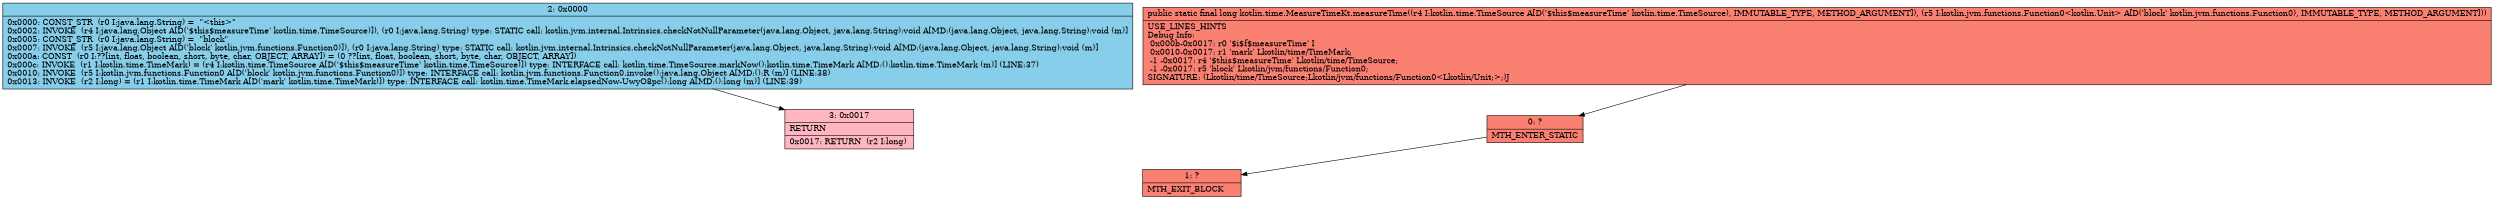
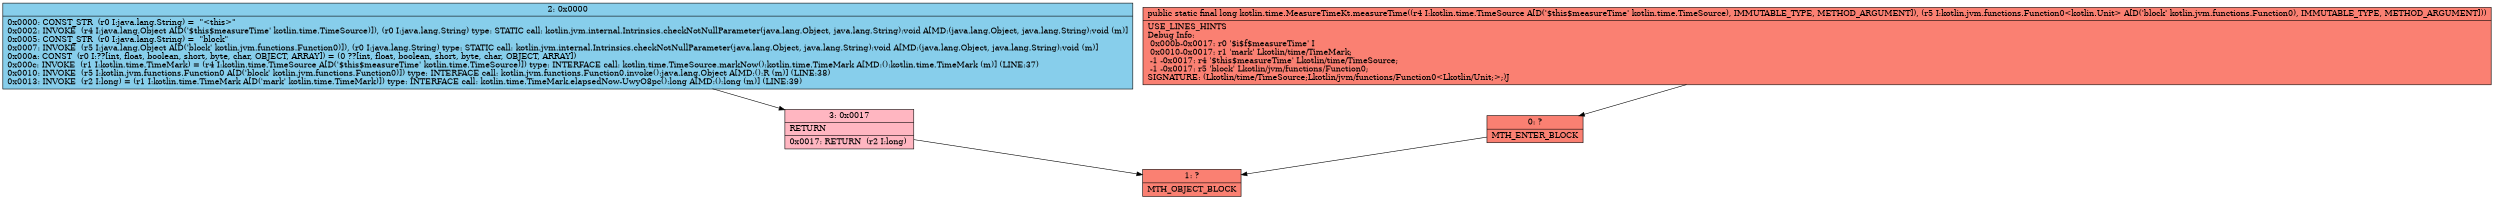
  digraph {
    node [fillcolor=salmon shape=record style=filled]
-   n1 [label="{0\:\ ?|MTH_ENTER_STATIC\l}"]
-   n2 [label="{1\:\ ?|MTH_EXIT_BLOCK\l}"]
+   n1 [label="{0\:\ ?|MTH_ENTER_BLOCK\l}"]
+   n2 [label="{1\:\ ?|MTH_OBJECT_BLOCK\l}"]
    n3 [fillcolor=skyblue label="{2\:\ 0x0000|0x0000: CONST_STR  (r0 I:java.lang.String) =  \"\<this\>\" \l0x0002: INVOKE  (r4 I:java.lang.Object A[D('$this$measureTime' kotlin.time.TimeSource)]), (r0 I:java.lang.String) type: STATIC call: kotlin.jvm.internal.Intrinsics.checkNotNullParameter(java.lang.Object, java.lang.String):void A[MD:(java.lang.Object, java.lang.String):void (m)]\l0x0005: CONST_STR  (r0 I:java.lang.String) =  \"block\" \l0x0007: INVOKE  (r5 I:java.lang.Object A[D('block' kotlin.jvm.functions.Function0)]), (r0 I:java.lang.String) type: STATIC call: kotlin.jvm.internal.Intrinsics.checkNotNullParameter(java.lang.Object, java.lang.String):void A[MD:(java.lang.Object, java.lang.String):void (m)]\l0x000a: CONST  (r0 I:??[int, float, boolean, short, byte, char, OBJECT, ARRAY]) = (0 ??[int, float, boolean, short, byte, char, OBJECT, ARRAY]) \l0x000c: INVOKE  (r1 I:kotlin.time.TimeMark) = (r4 I:kotlin.time.TimeSource A[D('$this$measureTime' kotlin.time.TimeSource)]) type: INTERFACE call: kotlin.time.TimeSource.markNow():kotlin.time.TimeMark A[MD:():kotlin.time.TimeMark (m)] (LINE:37)\l0x0010: INVOKE  (r5 I:kotlin.jvm.functions.Function0 A[D('block' kotlin.jvm.functions.Function0)]) type: INTERFACE call: kotlin.jvm.functions.Function0.invoke():java.lang.Object A[MD:():R (m)] (LINE:38)\l0x0013: INVOKE  (r2 I:long) = (r1 I:kotlin.time.TimeMark A[D('mark' kotlin.time.TimeMark)]) type: INTERFACE call: kotlin.time.TimeMark.elapsedNow\-UwyO8pc():long A[MD:():long (m)] (LINE:39)\l}"]
    n4 [fillcolor=lightpink label="{3\:\ 0x0017|RETURN\l|0x0017: RETURN  (r2 I:long) \l}"]
    n5 [label="{public static final long kotlin.time.MeasureTimeKt.measureTime((r4 I:kotlin.time.TimeSource A[D('$this$measureTime' kotlin.time.TimeSource), IMMUTABLE_TYPE, METHOD_ARGUMENT]), (r5 I:kotlin.jvm.functions.Function0\<kotlin.Unit\> A[D('block' kotlin.jvm.functions.Function0), IMMUTABLE_TYPE, METHOD_ARGUMENT]))  | USE_LINES_HINTS\lDebug Info:\l  0x000b\-0x0017: r0 '$i$f$measureTime' I\l  0x0010\-0x0017: r1 'mark' Lkotlin\/time\/TimeMark;\l  \-1 \-0x0017: r4 '$this$measureTime' Lkotlin\/time\/TimeSource;\l  \-1 \-0x0017: r5 'block' Lkotlin\/jvm\/functions\/Function0;\lSIGNATURE: (Lkotlin\/time\/TimeSource;Lkotlin\/jvm\/functions\/Function0\<Lkotlin\/Unit;\>;)J\l}"]
    n1 -> n2
    n3 -> n4
+   n4 -> n2
    n5 -> n1
  }
